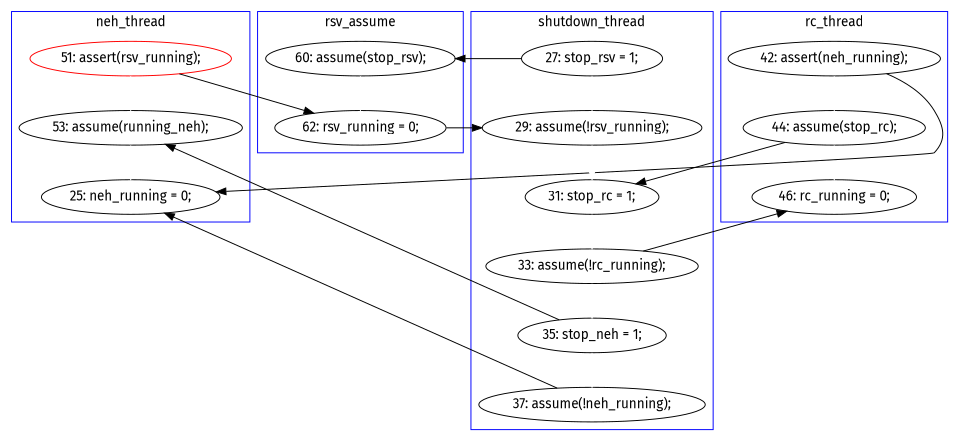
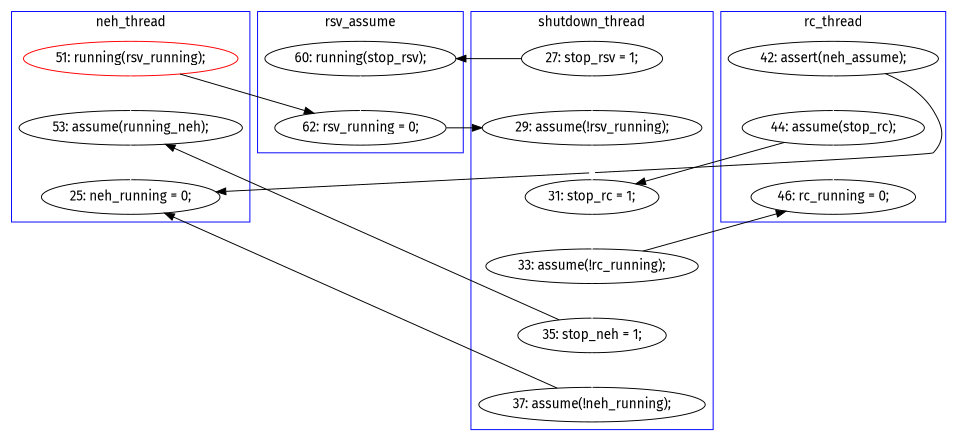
  digraph {
    fontname="Fira Sans"
    node [fontname="Fira Sans"]
    edge [color=white fontname="Fira Sans" style=solid]
    n1 [label="46: rc_running = 0;"]
    n2 [label="44: assume(stop_rc);"]
-   n3 [label="42: assert(neh_running);"]
+   n3 [label="42: assert(neh_assume);"]
    n4 [label="53: assume(running_neh);"]
-   n5 [color=red label="51: assert(rsv_running);"]
+   n5 [color=red label="51: running(rsv_running);"]
    n6 [label="25: neh_running = 0;"]
-   n7 [label="60: assume(stop_rsv);"]
+   n7 [label="60: running(stop_rsv);"]
    n8 [label="62: rsv_running = 0;"]
    n9 [label="35: stop_neh = 1;"]
    n10 [label="33: assume(!rc_running);"]
    n11 [label="31: stop_rc = 1;"]
    n12 [label="37: assume(!neh_running);"]
    n13 [label="29: assume(!rsv_running);"]
    n14 [label="27: stop_rsv = 1;"]
    subgraph cluster_1 {
      color=blue
      label=rc_thread
      n1
      n2
      n3
    }
    subgraph cluster_2 {
      color=blue
      label=neh_thread
      n4
      n5
      n6
    }
    subgraph cluster_3 {
      color=blue
      label=rsv_assume
      n7
      n8
    }
    subgraph cluster_4 {
      color=blue
      label=shutdown_thread
      n9
      n10
      n11
      n12
      n13
      n14
    }
    n2 -> n1
    n2 -> n11 [color=black constraint=false]
    n3 -> n2
    n3 -> n6 [color=black constraint=false]
    n4 -> n6
    n5 -> n4
    n5 -> n8 [color=black constraint=false]
    n7 -> n8
    n8 -> n13 [color=black constraint=false]
    n9 -> n4 [color=black constraint=false]
    n9 -> n12
    n10 -> n1 [color=black constraint=false]
    n10 -> n9
    n11 -> n10
    n12 -> n6 [color=black constraint=false]
    n13 -> n11
    n14 -> n7 [color=black constraint=false]
    n14 -> n13
  }
